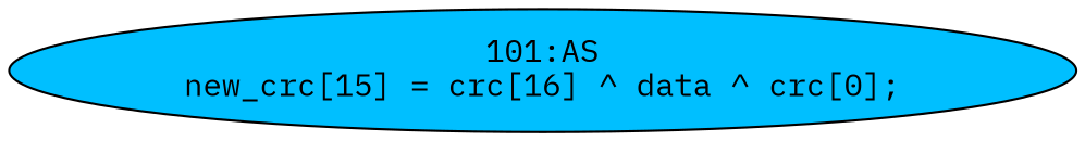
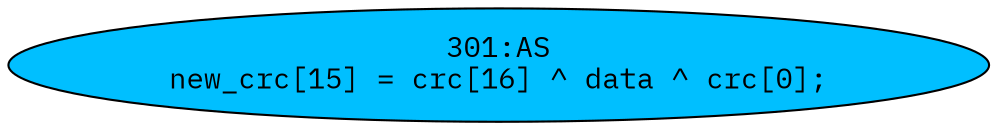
  strict digraph {
    fontname="IBM Plex Mono"
-   n1 [ast="<pyverilog.vparser.ast.Assign object at 0x7f1e241dfc90>" def_var="['new_crc']" fillcolor=deepskyblue label="101:AS\nnew_crc[15] = crc[16] ^ data ^ crc[0];" statements="[]" style=filled typ=Assign use_var="['crc', 'data', 'crc']" fontname="IBM Plex Mono"]
+   n1 [ast="<pyverilog.vparser.ast.Assign object at 0x7f1e241dfc90>" def_var="['new_crc']" fillcolor=deepskyblue label="301:AS\nnew_crc[15] = crc[16] ^ data ^ crc[0];" statements="[]" style=filled typ=Assign use_var="['crc', 'data', 'crc']" fontname="IBM Plex Mono"]
  }
